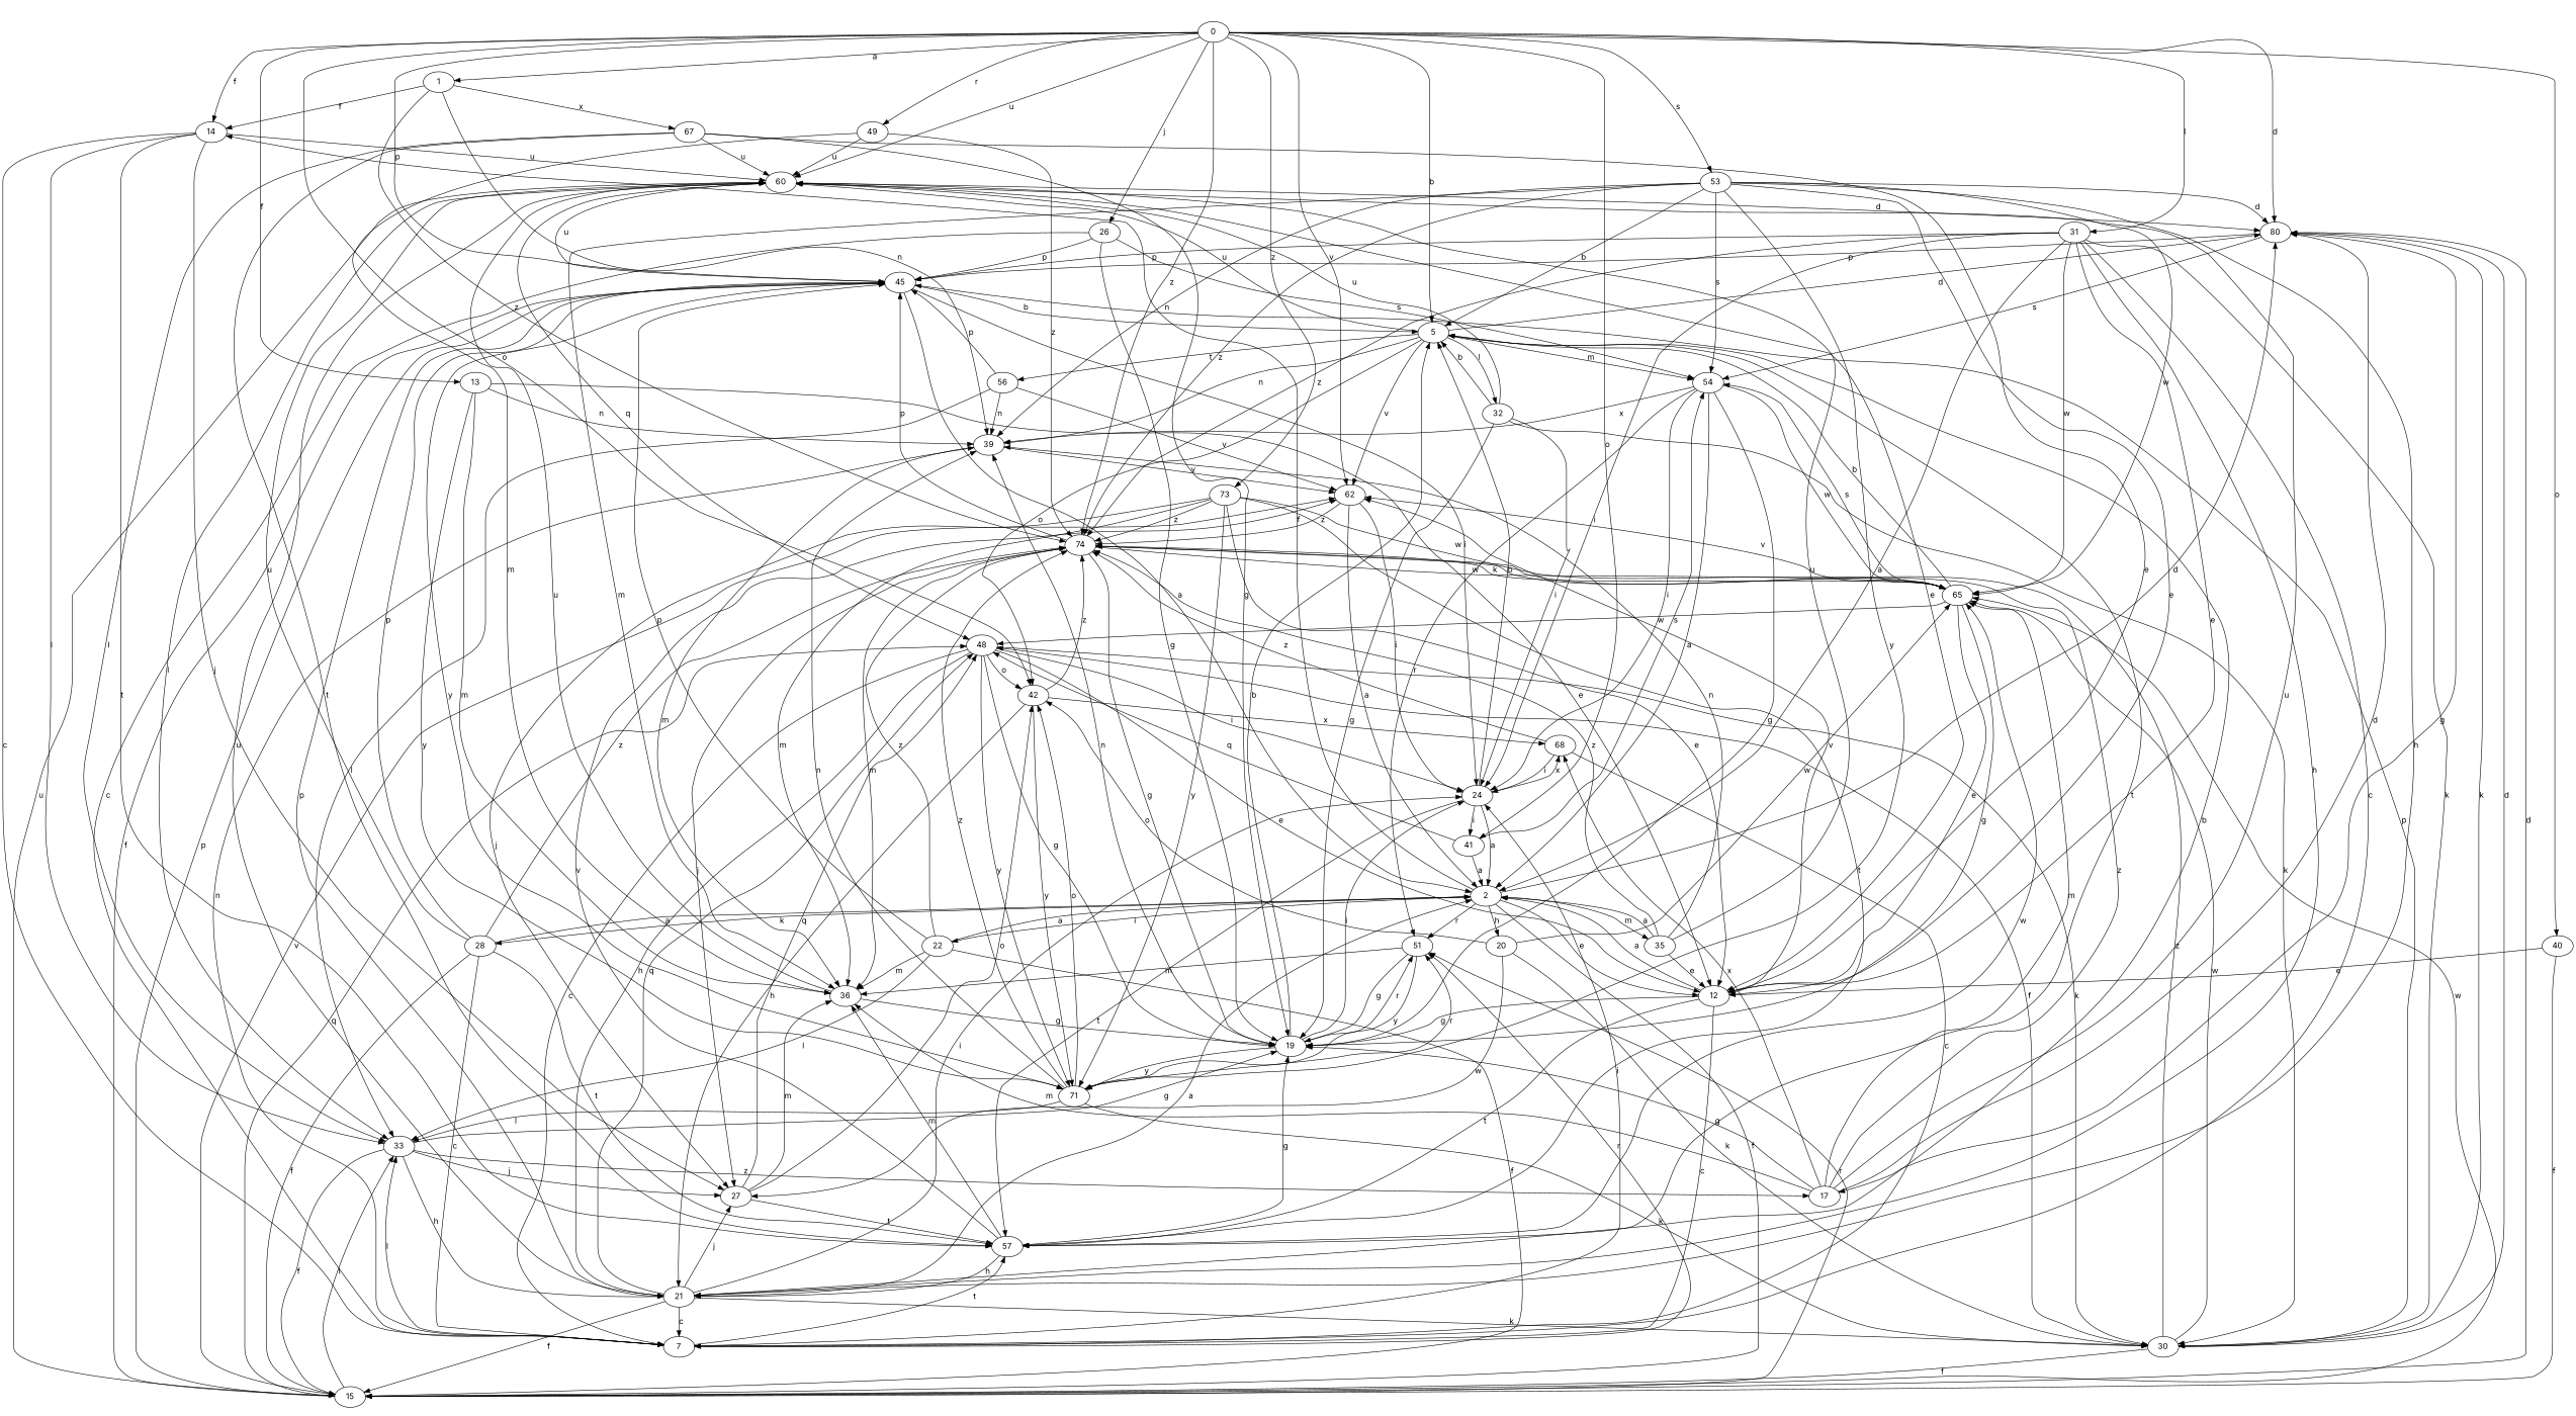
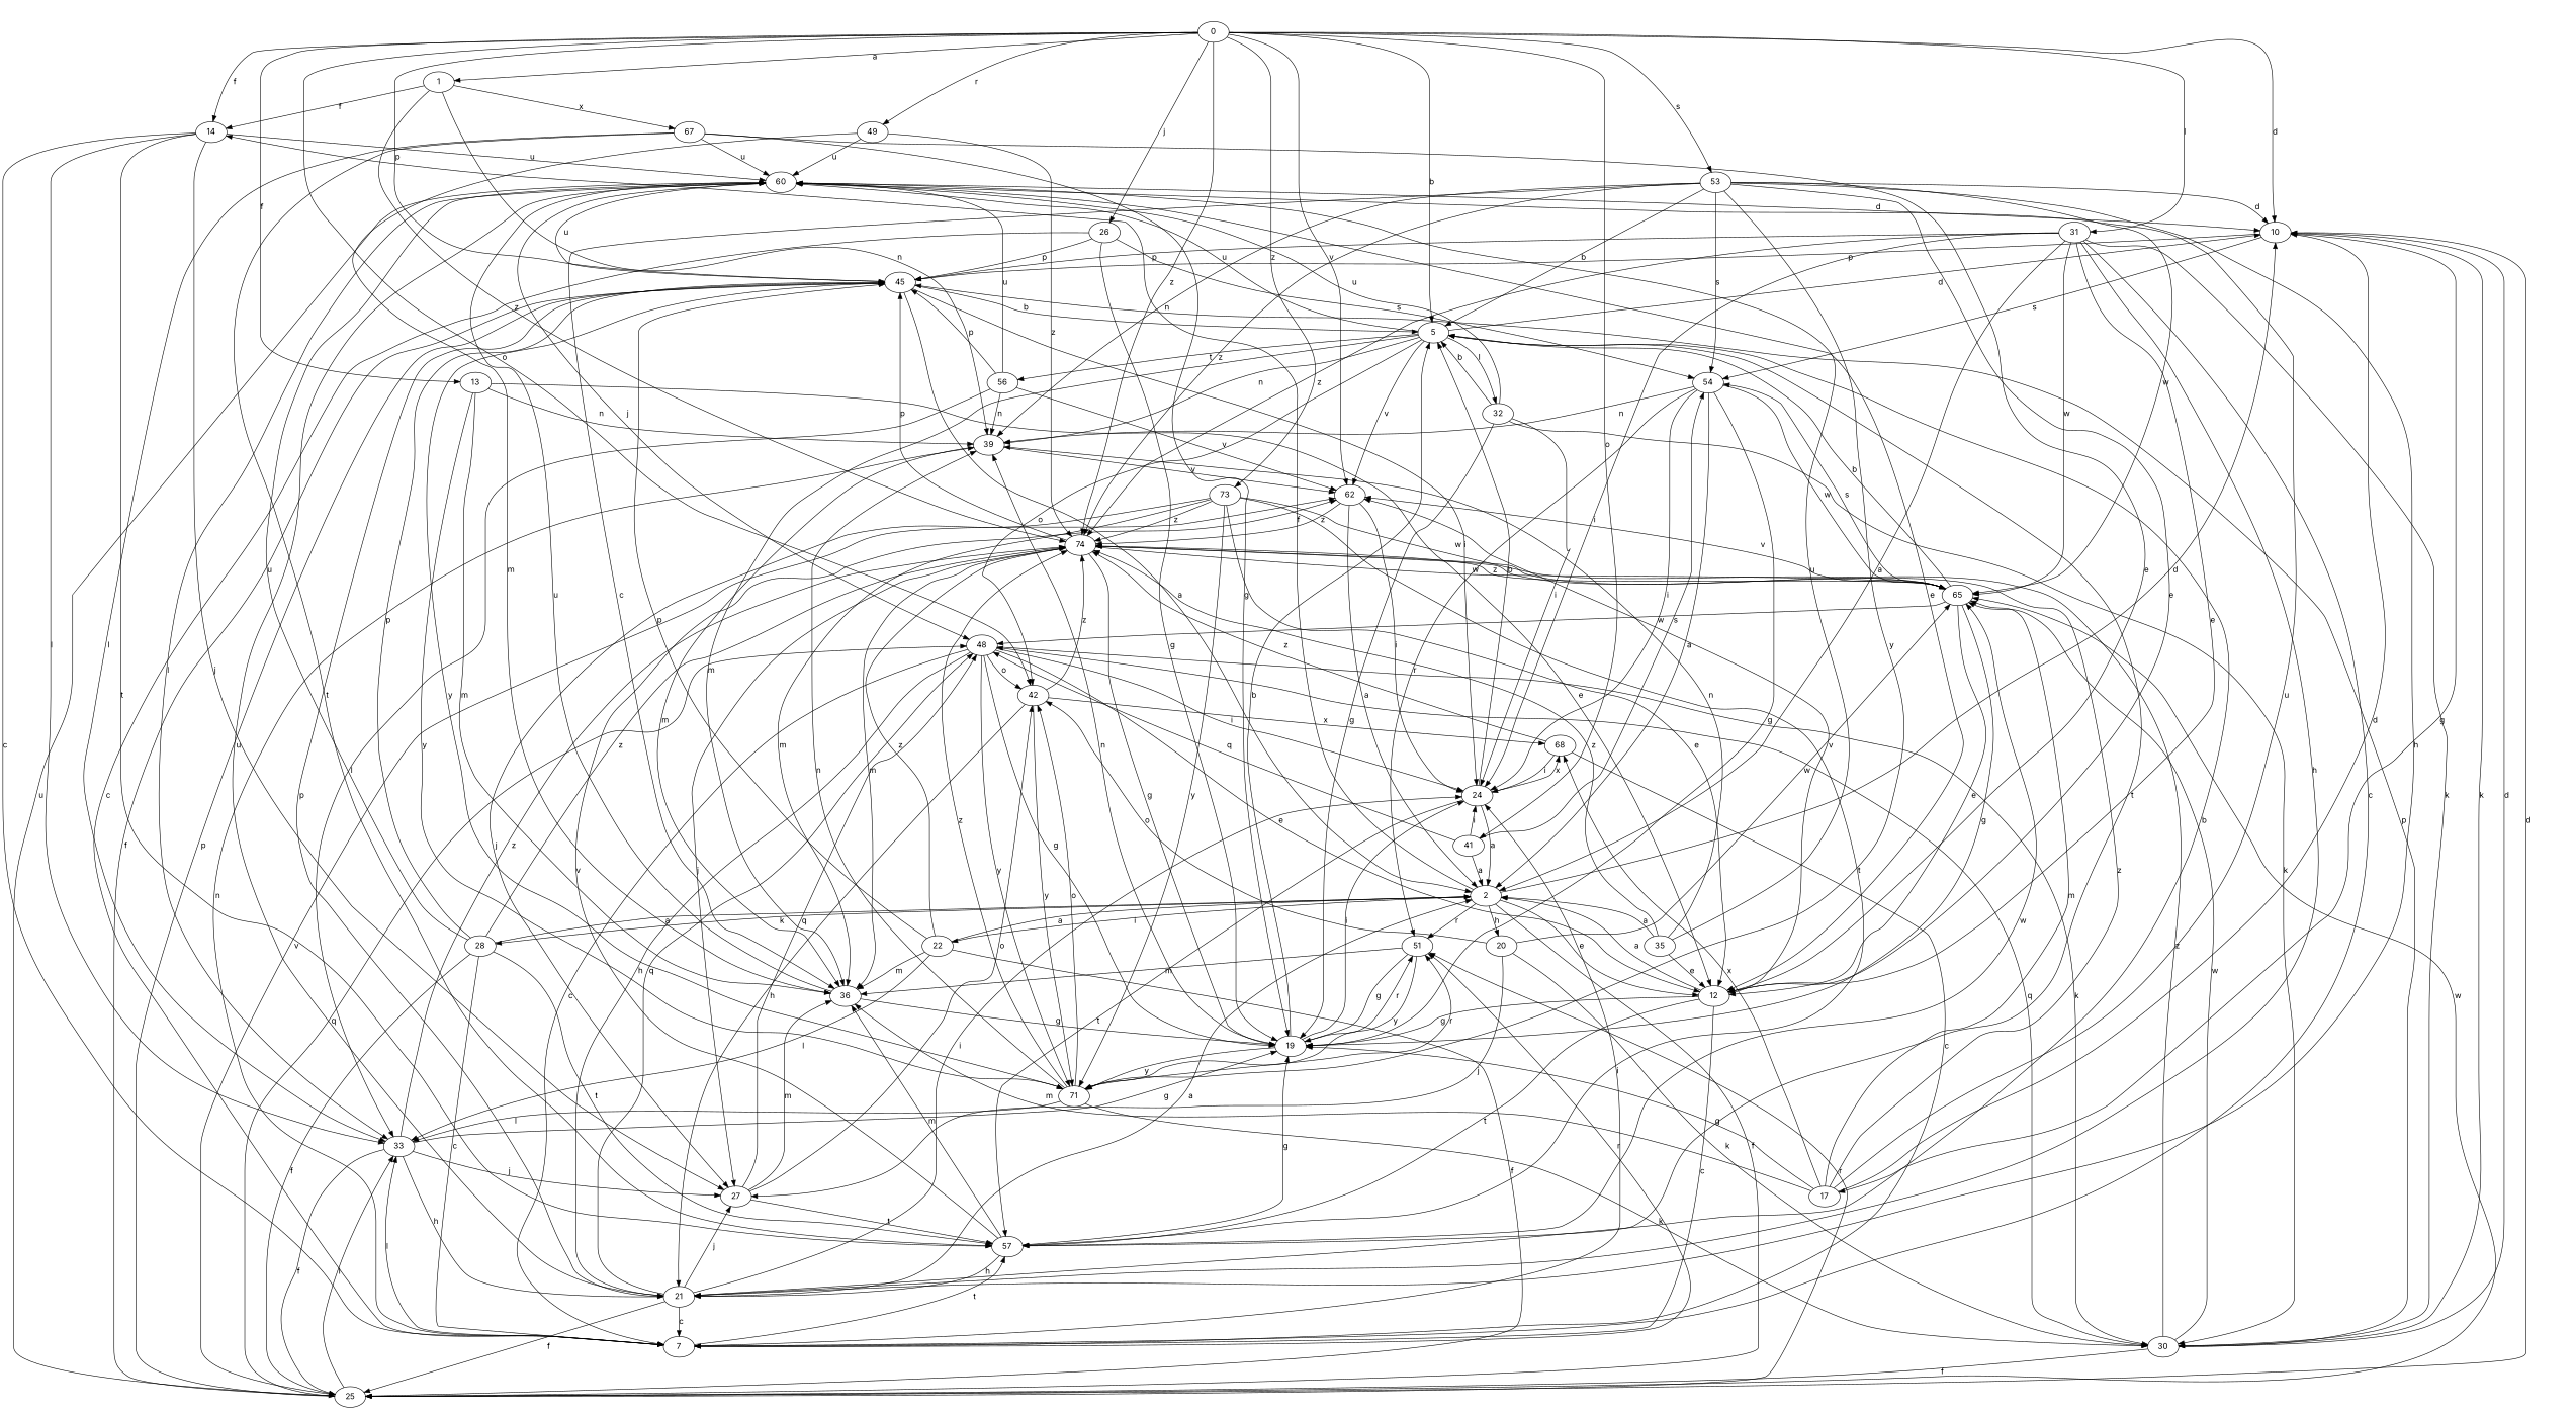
  strict digraph {
    fontname=Inter
    node [fontname=Inter]
    edge [fontname=Inter]
    0
    1
    5
-   10 [label=80]
+   10
    13
    14
    26
    31
-   40
    41
    42
    45
    49
    53
    60
    62
    73
    74
    39
    67
    32
    36
    56
    57
    17
    30
    54
    12
    71
    7
    33
    27
    19
    2
    24
    65
    21
-   15
+   15 [label=25]
    48
    68
    20
    22
    28
    35
    51
    0 -> 1 [label=a]
    0 -> 5 [label=b]
    0 -> 10 [label=d]
    0 -> 13 [label=f]
    0 -> 14 [label=f]
    0 -> 26 [label=j]
    0 -> 31 [label=l]
-   0 -> 40 [label=o]
    0 -> 41 [label=o]
    0 -> 42 [label=o]
    0 -> 45 [label=p]
    0 -> 49 [label=r]
    0 -> 53 [label=s]
-   0 -> 60 [label=u]
+   56 -> 60 [label=u]
    0 -> 62 [label=v]
    0 -> 73 [label=z]
    0 -> 74 [label=z]
    1 -> 14 [label=f]
    1 -> 74 [label=z]
    1 -> 39 [label=n]
    1 -> 67 [label=x]
    5 -> 10 [label=d]
    5 -> 42 [label=o]
    5 -> 60 [label=u]
    5 -> 62 [label=v]
    5 -> 39 [label=n]
    5 -> 32 [label=l]
-   5 -> 54 [label=m]
+   5 -> 36 [label=m]
    5 -> 56 [label=t]
    5 -> 57 [label=t]
    10 -> 45 [label=p]
    10 -> 17 [label=g]
    10 -> 30 [label=k]
    10 -> 54 [label=s]
    13 -> 39 [label=n]
    13 -> 36 [label=m]
    13 -> 12 [label=e]
    13 -> 71 [label=y]
    14 -> 60 [label=u]
    14 -> 57 [label=t]
    14 -> 7 [label=c]
    14 -> 33 [label=l]
    14 -> 27 [label=j]
    26 -> 45 [label=p]
    26 -> 54 [label=s]
    26 -> 7 [label=c]
    26 -> 19 [label=g]
    31 -> 45 [label=p]
    31 -> 74 [label=z]
    31 -> 30 [label=k]
    31 -> 12 [label=e]
    31 -> 7 [label=c]
    31 -> 2 [label=a]
    31 -> 24 [label=i]
    31 -> 65 [label=w]
    31 -> 21 [label=h]
-   40 -> 12 [label=e]
-   40 -> 15 [label=f]
    41 -> 54 [label=s]
    41 -> 2 [label=a]
-   24 -> 41 [label=i]
+   41 -> 24 [label=i]
    41 -> 48 [label=q]
    42 -> 74 [label=z]
    42 -> 71 [label=y]
    42 -> 21 [label=h]
    42 -> 68 [label=x]
    45 -> 5 [label=b]
    45 -> 60 [label=u]
    45 -> 71 [label=y]
    45 -> 2 [label=a]
    45 -> 24 [label=i]
    45 -> 15 [label=f]
    49 -> 60 [label=u]
    49 -> 74 [label=z]
    49 -> 36 [label=m]
    53 -> 5 [label=b]
    53 -> 10 [label=d]
    53 -> 74 [label=z]
    53 -> 39 [label=n]
-   53 -> 36 [label=m]
+   53 -> 36 [label=c]
    53 -> 54 [label=s]
    53 -> 12 [label=e]
    53 -> 71 [label=y]
    53 -> 65 [label=w]
    53 -> 21 [label=h]
    60 -> 10 [label=d]
    60 -> 12 [label=e]
    60 -> 33 [label=l]
-   60 -> 48 [label=q]
+   60 -> 48 [label=j]
    62 -> 74 [label=z]
    62 -> 2 [label=a]
    62 -> 24 [label=i]
    73 -> 74 [label=z]
    73 -> 36 [label=m]
    73 -> 57 [label=t]
    73 -> 12 [label=e]
    73 -> 71 [label=y]
    73 -> 27 [label=j]
    73 -> 65 [label=w]
    74 -> 45 [label=p]
    74 -> 36 [label=m]
    74 -> 27 [label=j]
    74 -> 19 [label=g]
    74 -> 65 [label=w]
    39 -> 62 [label=v]
    39 -> 36 [label=m]
    67 -> 60 [label=u]
    67 -> 57 [label=t]
    67 -> 12 [label=e]
    67 -> 33 [label=l]
    67 -> 19 [label=g]
    32 -> 5 [label=b]
    32 -> 60 [label=u]
    32 -> 30 [label=k]
    32 -> 19 [label=g]
    32 -> 24 [label=i]
    36 -> 60 [label=u]
    36 -> 19 [label=g]
    56 -> 45 [label=p]
    56 -> 62 [label=v]
    56 -> 39 [label=n]
    56 -> 33 [label=l]
    57 -> 62 [label=v]
    57 -> 36 [label=m]
    57 -> 19 [label=g]
    57 -> 65 [label=w]
    57 -> 21 [label=h]
    17 -> 10 [label=d]
    17 -> 60 [label=u]
    17 -> 74 [label=z]
    17 -> 36 [label=m]
    17 -> 19 [label=g]
    17 -> 65 [label=m]
    17 -> 68 [label=x]
    30 -> 10 [label=d]
    30 -> 45 [label=p]
    30 -> 74 [label=z]
    30 -> 65 [label=w]
    30 -> 15 [label=f]
-   30 -> 48 [label=f]
-   54 -> 39 [label=x]
+   30 -> 48 [label=q]
+   54 -> 39 [label=n]
    54 -> 19 [label=g]
    54 -> 2 [label=a]
    54 -> 24 [label=i]
    54 -> 65 [label=w]
    54 -> 51 [label=r]
    12 -> 62 [label=v]
    12 -> 57 [label=t]
    12 -> 7 [label=c]
    12 -> 19 [label=g]
    12 -> 2 [label=a]
    71 -> 42 [label=o]
    71 -> 74 [label=z]
    71 -> 39 [label=n]
    71 -> 30 [label=k]
    71 -> 33 [label=l]
    71 -> 51 [label=r]
    7 -> 39 [label=n]
    7 -> 57 [label=t]
    7 -> 33 [label=l]
    7 -> 24 [label=i]
    7 -> 51 [label=r]
-   33 -> 17 [label=z]
+   33 -> 74 [label=z]
    33 -> 27 [label=j]
    33 -> 19 [label=g]
    33 -> 21 [label=h]
    33 -> 15 [label=f]
    27 -> 42 [label=o]
    27 -> 36 [label=m]
    27 -> 57 [label=t]
    27 -> 48 [label=q]
    19 -> 5 [label=b]
    19 -> 39 [label=n]
    19 -> 71 [label=y]
    19 -> 24 [label=i]
    19 -> 51 [label=r]
    2 -> 10 [label=d]
    2 -> 14 [label=f]
    2 -> 12 [label=e]
    2 -> 15 [label=f]
    2 -> 20 [label=h]
    2 -> 22 [label=i]
    2 -> 28 [label=k]
-   2 -> 35 [label=m]
    2 -> 51 [label=r]
    24 -> 5 [label=b]
    24 -> 57 [label=t]
    24 -> 2 [label=a]
    24 -> 68 [label=x]
    65 -> 5 [label=b]
    65 -> 62 [label=v]
-   65 -> 74 [label=k]
+   65 -> 74 [label=z]
    65 -> 54 [label=s]
    65 -> 12 [label=e]
    65 -> 19 [label=g]
    65 -> 48 [label=w]
    21 -> 5 [label=b]
    21 -> 45 [label=p]
    21 -> 60 [label=u]
-   21 -> 30 [label=k]
    21 -> 7 [label=c]
    21 -> 27 [label=j]
    21 -> 2 [label=a]
    21 -> 24 [label=i]
    21 -> 15 [label=f]
    21 -> 48 [label=q]
    15 -> 10 [label=d]
    15 -> 45 [label=p]
    15 -> 60 [label=u]
    15 -> 62 [label=v]
    15 -> 33 [label=l]
    15 -> 65 [label=w]
    15 -> 48 [label=q]
    15 -> 51 [label=r]
    48 -> 42 [label=o]
    48 -> 30 [label=k]
    48 -> 12 [label=e]
    48 -> 71 [label=y]
    48 -> 7 [label=c]
    48 -> 19 [label=g]
    48 -> 24 [label=i]
    48 -> 21 [label=h]
    68 -> 74 [label=z]
    68 -> 7 [label=c]
    68 -> 24 [label=i]
    20 -> 42 [label=o]
    20 -> 30 [label=k]
-   20 -> 27 [label=w]
+   20 -> 27 [label=j]
    20 -> 65 [label=w]
    22 -> 45 [label=p]
    22 -> 74 [label=z]
    22 -> 36 [label=m]
    22 -> 33 [label=l]
    22 -> 2 [label=a]
    22 -> 15 [label=f]
    28 -> 45 [label=p]
    28 -> 60 [label=u]
    28 -> 74 [label=z]
    28 -> 57 [label=t]
    28 -> 7 [label=c]
    28 -> 2 [label=a]
    28 -> 15 [label=f]
    35 -> 60 [label=u]
    35 -> 74 [label=z]
    35 -> 39 [label=n]
    35 -> 12 [label=e]
    35 -> 2 [label=a]
    51 -> 36 [label=m]
    51 -> 71 [label=y]
    51 -> 19 [label=g]
  }
